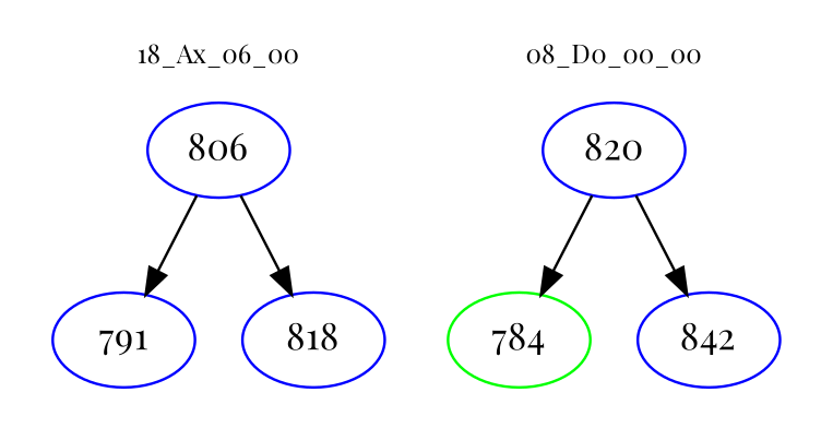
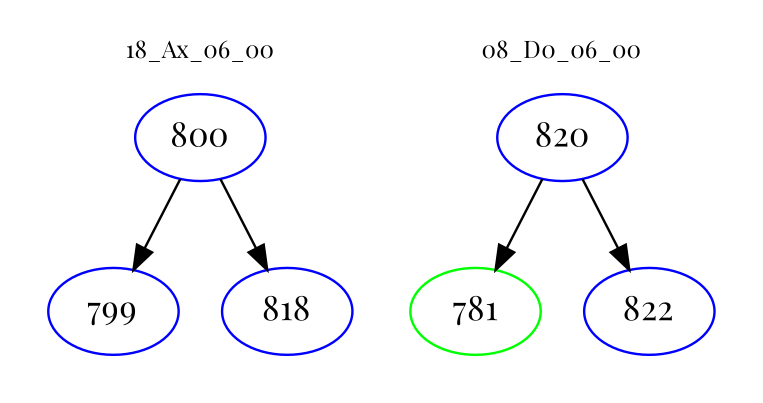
  digraph {
    fontname="Playfair Display"
    node [color=blue fontname="Playfair Display"]
    edge [color=black fontname="Playfair Display"]
-   n1 [label=806]
-   n2 [label=791]
+   n1 [label=800]
+   n2 [label=799]
    n3 [label=818]
    n4 [label=820]
-   n5 [color=green label=784]
-   n6 [label=842]
+   n5 [color=green label=781]
+   n6 [label=822]
    subgraph cluster_1 {
      color=white
      fontsize=10
      label="18_Ax_06_00"
      n1
      n2
      n3
    }
    subgraph cluster_2 {
      color=white
      fontsize=10
-     label="08_D0_00_00"
+     label="08_D0_06_00"
      n4
      n5
      n6
    }
    n1 -> n2
    n1 -> n3
    n4 -> n5
    n4 -> n6
  }
